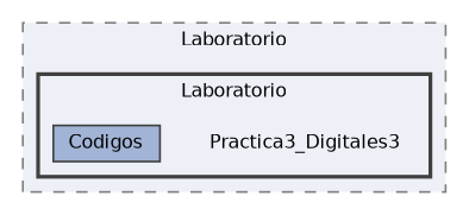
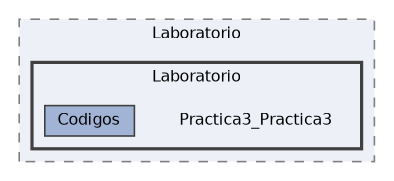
  digraph {
    compound=true
    node [fontname=Helvetica fontsize=10]
-   n1 [height=0.2 label=Practica3_Digitales3 shape=plaintext width=0.4]
+   n1 [height=0.2 label=Practica3_Practica3 shape=plaintext width=0.4]
    n2 [color=grey25 fillcolor="#a2b4d6" height=0.2 label=Codigos shape=box style=filled width=0.4]
    subgraph cluster_1 {
      bgcolor="#edf0f7"
      fontname=Helvetica
      fontsize=10
      label=Laboratorio
      pencolor=grey50
      style="filled,dashed"
      subgraph cluster_2 {
        bgcolor="#edf0f7"
        fontname=Helvetica
        fontsize=10
        pencolor=grey25
        style="filled,bold"
        n1
        n2
      }
    }
  }
